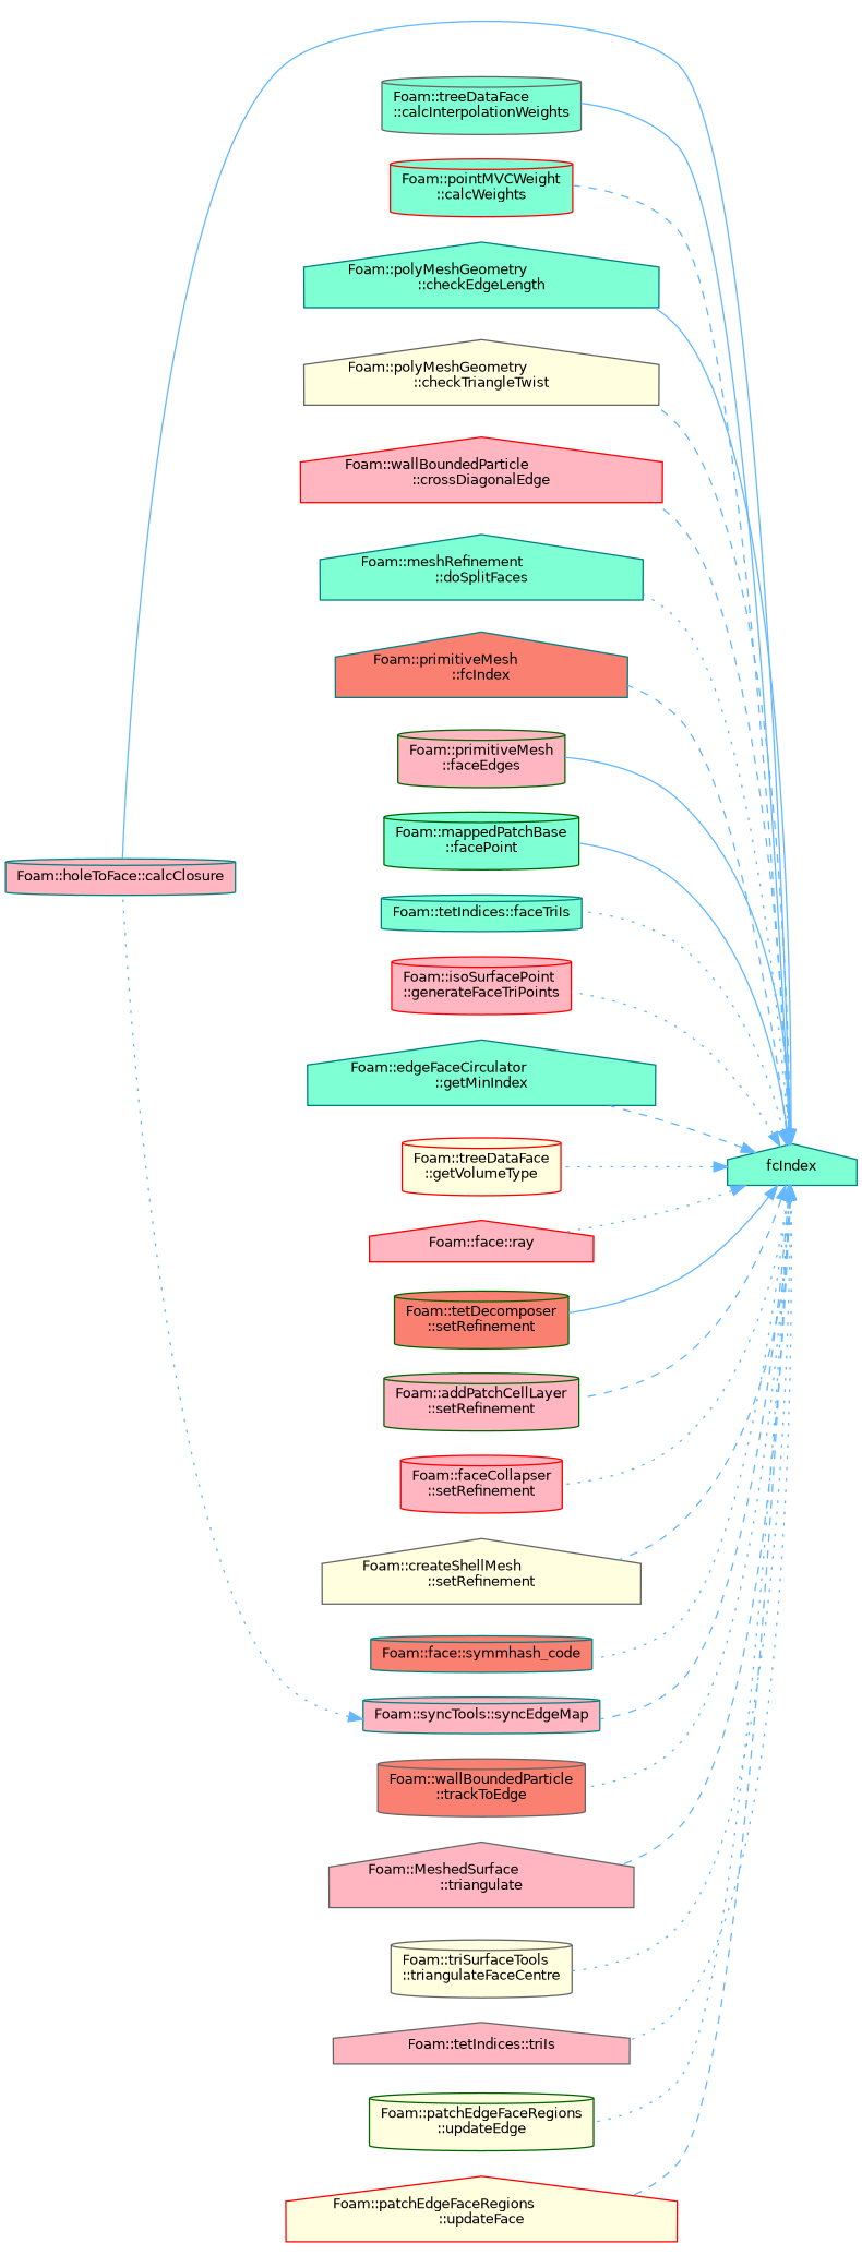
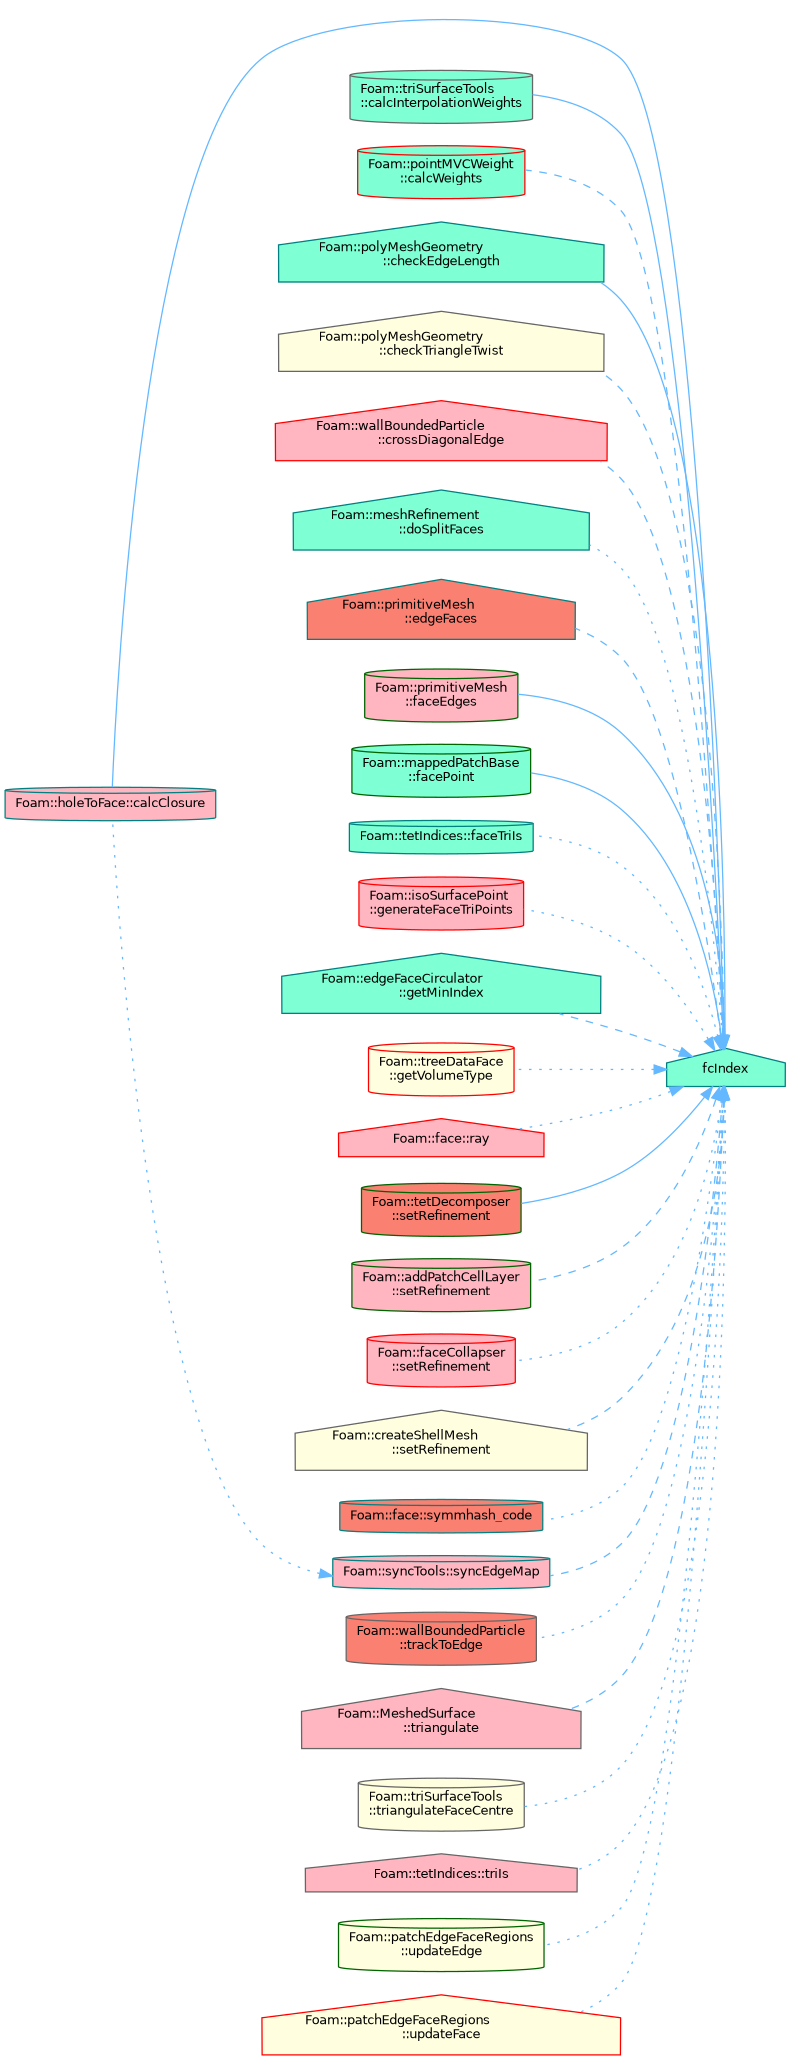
  digraph {
    rankdir=RL
    node [color=teal fillcolor=lightpink fontname=Helvetica fontsize=10 shape=cylinder style=filled]
    edge [color=steelblue1 dir=back fontname=Helvetica fontsize=10 labelfontname=Helvetica labelfontsize=10 style=dotted]
    n1 [fillcolor=aquamarine fontcolor=black height=0.2 label=fcIndex shape=house width=0.4]
    n2 [height=0.2 label="Foam::holeToFace::calcClosure" width=0.4]
-   n3 [color=gray40 fillcolor=aquamarine height=0.2 label="Foam::treeDataFace\l::calcInterpolationWeights" width=0.4]
+   n3 [color=gray40 fillcolor=aquamarine height=0.2 label="Foam::triSurfaceTools\l::calcInterpolationWeights" width=0.4]
    n4 [color=red fillcolor=aquamarine height=0.2 label="Foam::pointMVCWeight\l::calcWeights" width=0.4]
    n5 [fillcolor=aquamarine height=0.2 label="Foam::polyMeshGeometry\l::checkEdgeLength" shape=house width=0.4]
    n6 [color=gray40 fillcolor=lightyellow height=0.2 label="Foam::polyMeshGeometry\l::checkTriangleTwist" shape=house width=0.4]
    n7 [color=red height=0.2 label="Foam::wallBoundedParticle\l::crossDiagonalEdge" shape=house width=0.4]
    n8 [fillcolor=aquamarine height=0.2 label="Foam::meshRefinement\l::doSplitFaces" shape=house width=0.4]
-   n9 [fillcolor=salmon height=0.2 label="Foam::primitiveMesh\l::fcIndex" shape=house width=0.4]
+   n9 [fillcolor=salmon height=0.2 label="Foam::primitiveMesh\l::edgeFaces" shape=house width=0.4]
    n10 [color=darkgreen height=0.2 label="Foam::primitiveMesh\l::faceEdges" width=0.4]
    n11 [color=darkgreen fillcolor=aquamarine height=0.2 label="Foam::mappedPatchBase\l::facePoint" width=0.4]
    n12 [fillcolor=aquamarine height=0.2 label="Foam::tetIndices::faceTriIs" width=0.4]
    n13 [color=red height=0.2 label="Foam::isoSurfacePoint\l::generateFaceTriPoints" width=0.4]
    n14 [fillcolor=aquamarine height=0.2 label="Foam::edgeFaceCirculator\l::getMinIndex" shape=house width=0.4]
    n15 [color=red fillcolor=lightyellow height=0.2 label="Foam::treeDataFace\l::getVolumeType" width=0.4]
    n16 [color=red height=0.2 label="Foam::face::ray" shape=house width=0.4]
    n17 [color=darkgreen fillcolor=salmon height=0.2 label="Foam::tetDecomposer\l::setRefinement" width=0.4]
    n18 [color=darkgreen height=0.2 label="Foam::addPatchCellLayer\l::setRefinement" width=0.4]
    n19 [color=red height=0.2 label="Foam::faceCollapser\l::setRefinement" width=0.4]
    n20 [color=gray40 fillcolor=lightyellow height=0.2 label="Foam::createShellMesh\l::setRefinement" shape=house width=0.4]
    n21 [fillcolor=salmon height=0.2 label="Foam::face::symmhash_code" width=0.4]
    n22 [height=0.2 label="Foam::syncTools::syncEdgeMap" width=0.4]
    n23 [color=gray40 fillcolor=salmon height=0.2 label="Foam::wallBoundedParticle\l::trackToEdge" width=0.4]
    n24 [color=gray40 height=0.2 label="Foam::MeshedSurface\l::triangulate" shape=house width=0.4]
    n25 [color=gray40 fillcolor=lightyellow height=0.2 label="Foam::triSurfaceTools\l::triangulateFaceCentre" width=0.4]
    n26 [color=gray40 height=0.2 label="Foam::tetIndices::triIs" shape=house width=0.4]
    n27 [color=darkgreen fillcolor=lightyellow height=0.2 label="Foam::patchEdgeFaceRegions\l::updateEdge" width=0.4]
    n28 [color=red fillcolor=lightyellow height=0.2 label="Foam::patchEdgeFaceRegions\l::updateFace" shape=house width=0.4]
    n1 -> n2 [style=solid]
    n1 -> n3 [style=solid]
    n1 -> n4 [style=dashed]
    n1 -> n5 [style=solid]
    n1 -> n6 [style=dashed]
    n1 -> n7 [style=dashed]
    n1 -> n8
    n1 -> n9 [style=dashed]
    n1 -> n10 [style=solid]
    n1 -> n11 [style=solid]
    n1 -> n12
    n1 -> n13
    n1 -> n14 [style=dashed]
    n1 -> n15
    n1 -> n16
    n1 -> n17 [style=solid]
    n1 -> n18 [style=dashed]
    n1 -> n19
    n1 -> n20 [style=dashed]
    n1 -> n21
    n1 -> n22 [style=dashed]
    n1 -> n23
    n1 -> n24 [style=dashed]
    n1 -> n25
    n1 -> n26
    n1 -> n27
-   n1 -> n28 [style=dashed]
+   n1 -> n28
    n22 -> n2
  }
